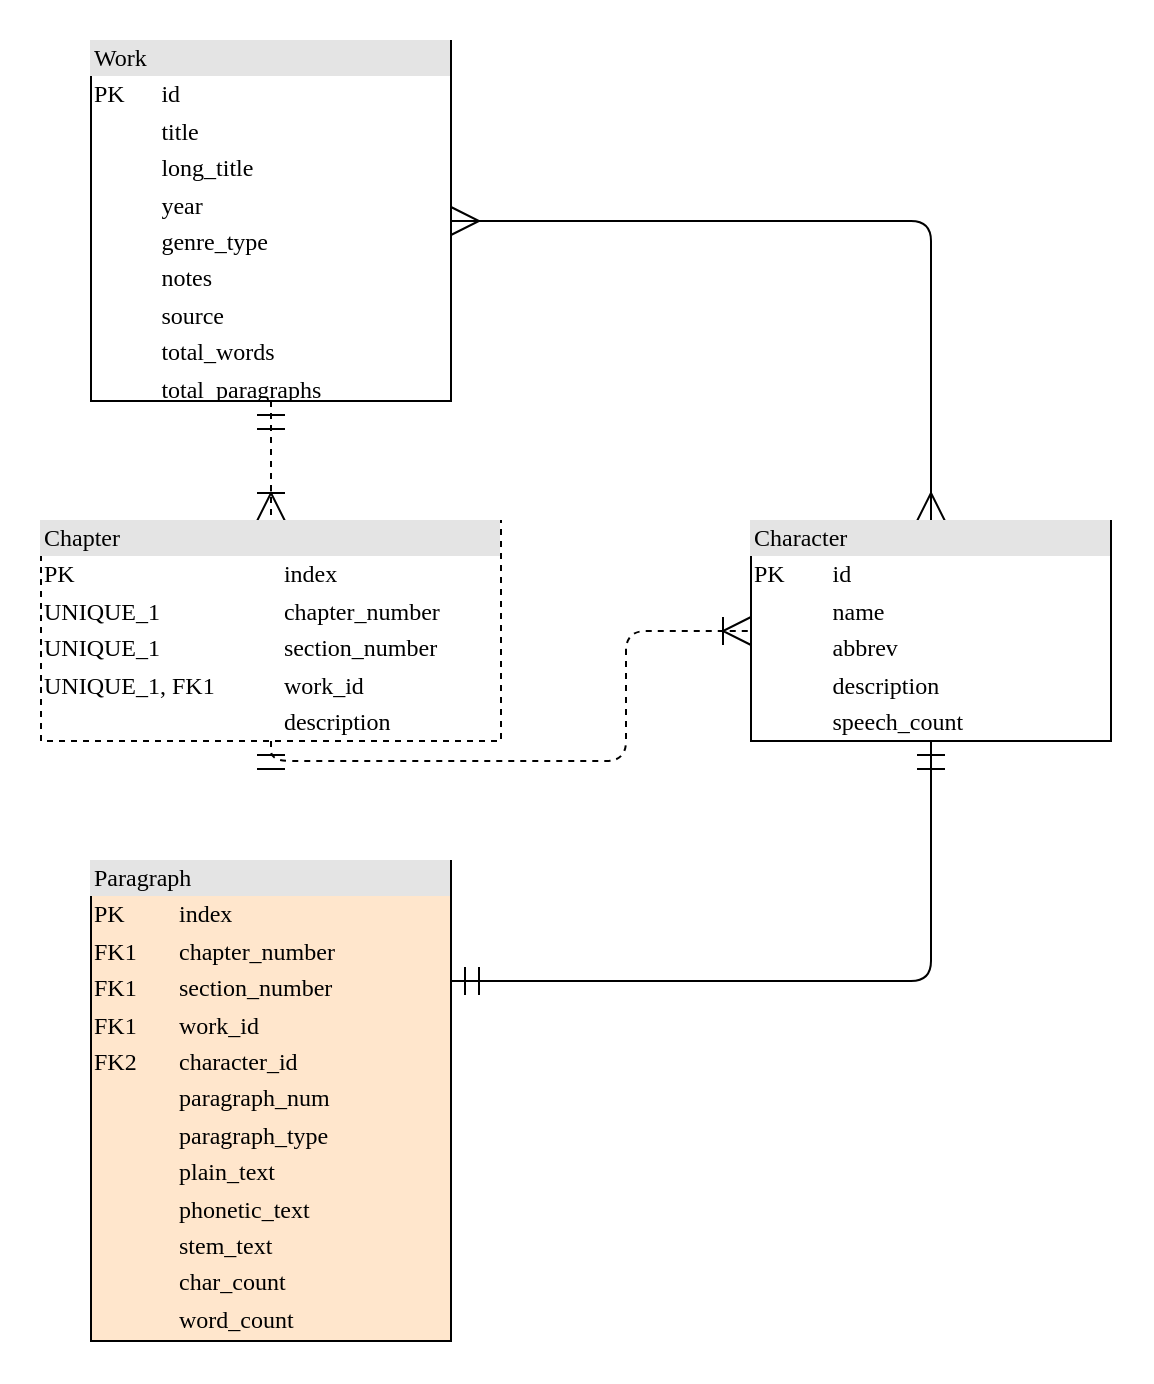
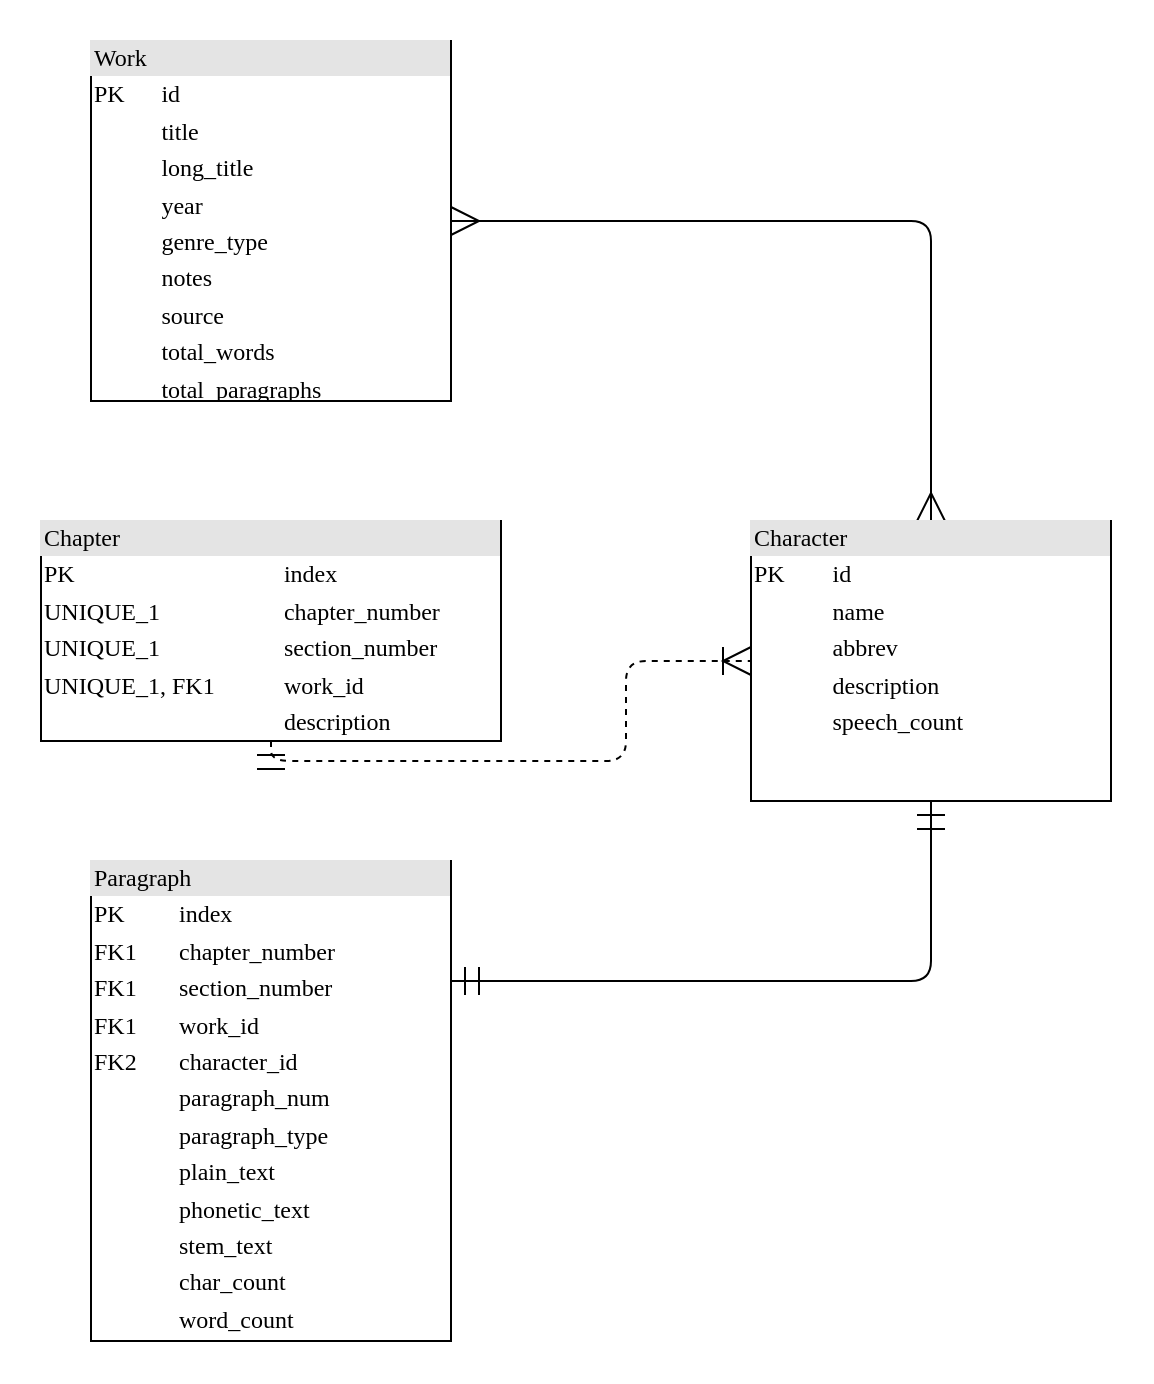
  <mxCell id="0" />
  <mxCell id="1" parent="0" />
- <mxCell id="2" style="edgeStyle=orthogonalEdgeStyle;html=1;dashed=1;labelBackgroundColor=none;startArrow=ERmandOne;endArrow=ERoneToMany;fontFamily=Verdana;fontSize=12;align=left;endSize=12;startSize=12;" parent="1" source="4" target="5" edge="1"><mxGeometry relative="1" as="geometry" /></mxCell>
  <mxCell id="3" style="edgeStyle=orthogonalEdgeStyle;html=1;entryX=0.5;entryY=0;entryDx=0;entryDy=0;startArrow=ERmany;startFill=0;endArrow=ERmany;endFill=0;endSize=12;startSize=12;" parent="1" source="4" target="9" edge="1"><mxGeometry relative="1" as="geometry" /></mxCell>
  <mxCell id="4" value="&lt;div style=&quot;box-sizing: border-box ; width: 100% ; background: #e4e4e4 ; padding: 2px&quot;&gt;Work&lt;/div&gt;&lt;table style=&quot;width: 100% ; font-size: 1em&quot; cellpadding=&quot;2&quot; cellspacing=&quot;0&quot;&gt;&lt;tbody&gt;&lt;tr&gt;&lt;td&gt;PK&lt;/td&gt;&lt;td&gt;id&lt;/td&gt;&lt;/tr&gt;&lt;tr&gt;&lt;td&gt;&lt;br&gt;&lt;/td&gt;&lt;td&gt;title&lt;/td&gt;&lt;/tr&gt;&lt;tr&gt;&lt;td&gt;&lt;/td&gt;&lt;td&gt;long_title&lt;/td&gt;&lt;/tr&gt;&lt;tr&gt;&lt;td&gt;&lt;br&gt;&lt;/td&gt;&lt;td&gt;year&lt;br&gt;&lt;/td&gt;&lt;/tr&gt;&lt;tr&gt;&lt;td&gt;&lt;br&gt;&lt;/td&gt;&lt;td&gt;genre_type&lt;br&gt;&lt;/td&gt;&lt;/tr&gt;&lt;tr&gt;&lt;td&gt;&lt;br&gt;&lt;/td&gt;&lt;td&gt;notes&lt;br&gt;&lt;/td&gt;&lt;/tr&gt;&lt;tr&gt;&lt;td&gt;&lt;br&gt;&lt;/td&gt;&lt;td&gt;source&lt;/td&gt;&lt;/tr&gt;&lt;tr&gt;&lt;td&gt;&lt;br&gt;&lt;/td&gt;&lt;td&gt;total_words&lt;/td&gt;&lt;/tr&gt;&lt;tr&gt;&lt;td&gt;&lt;br&gt;&lt;/td&gt;&lt;td&gt;total_paragraphs&lt;/td&gt;&lt;/tr&gt;&lt;/tbody&gt;&lt;/table&gt;" style="verticalAlign=top;align=left;overflow=fill;html=1;rounded=0;shadow=0;comic=0;labelBackgroundColor=none;strokeWidth=1;fontFamily=Verdana;fontSize=12" parent="1" vertex="1"><mxGeometry x="45" y="20" width="180" height="180" as="geometry" /></mxCell>
- <mxCell id="5" value="&lt;div style=&quot;box-sizing: border-box ; width: 100% ; background: #e4e4e4 ; padding: 2px&quot;&gt;Chapter&lt;/div&gt;&lt;table style=&quot;width: 100% ; font-size: 1em&quot; cellpadding=&quot;2&quot; cellspacing=&quot;0&quot;&gt;&lt;tbody&gt;&lt;tr&gt;&lt;td&gt;PK&lt;/td&gt;&lt;td&gt;index&lt;/td&gt;&lt;/tr&gt;&lt;tr&gt;&lt;td&gt;UNIQUE_1&lt;/td&gt;&lt;td&gt;chapter_number&lt;/td&gt;&lt;/tr&gt;&lt;tr&gt;&lt;td&gt;UNIQUE_1&lt;/td&gt;&lt;td&gt;section_number&lt;/td&gt;&lt;/tr&gt;&lt;tr&gt;&lt;td&gt;UNIQUE_1, FK1&lt;/td&gt;&lt;td&gt;work_id&lt;/td&gt;&lt;/tr&gt;&lt;tr&gt;&lt;td&gt;&lt;br&gt;&lt;/td&gt;&lt;td&gt;description&lt;/td&gt;&lt;/tr&gt;&lt;/tbody&gt;&lt;/table&gt;" style="verticalAlign=top;align=left;overflow=fill;html=1;rounded=0;shadow=0;comic=0;labelBackgroundColor=none;strokeWidth=1;fontFamily=Verdana;fontSize=12;dashed=1;" parent="1" vertex="1"><mxGeometry x="20" y="260" width="230" height="110" as="geometry" /></mxCell>
+ <mxCell id="5" value="&lt;div style=&quot;box-sizing: border-box ; width: 100% ; background: #e4e4e4 ; padding: 2px&quot;&gt;Chapter&lt;/div&gt;&lt;table style=&quot;width: 100% ; font-size: 1em&quot; cellpadding=&quot;2&quot; cellspacing=&quot;0&quot;&gt;&lt;tbody&gt;&lt;tr&gt;&lt;td&gt;PK&lt;/td&gt;&lt;td&gt;index&lt;/td&gt;&lt;/tr&gt;&lt;tr&gt;&lt;td&gt;UNIQUE_1&lt;/td&gt;&lt;td&gt;chapter_number&lt;/td&gt;&lt;/tr&gt;&lt;tr&gt;&lt;td&gt;UNIQUE_1&lt;/td&gt;&lt;td&gt;section_number&lt;/td&gt;&lt;/tr&gt;&lt;tr&gt;&lt;td&gt;UNIQUE_1, FK1&lt;/td&gt;&lt;td&gt;work_id&lt;/td&gt;&lt;/tr&gt;&lt;tr&gt;&lt;td&gt;&lt;br&gt;&lt;/td&gt;&lt;td&gt;description&lt;/td&gt;&lt;/tr&gt;&lt;/tbody&gt;&lt;/table&gt;" style="verticalAlign=top;align=left;overflow=fill;html=1;rounded=0;shadow=0;comic=0;labelBackgroundColor=none;strokeWidth=1;fontFamily=Verdana;fontSize=12" parent="1" vertex="1"><mxGeometry x="20" y="260" width="230" height="110" as="geometry" /></mxCell>
  <mxCell id="6" style="edgeStyle=orthogonalEdgeStyle;html=1;entryX=0.5;entryY=1;entryDx=0;entryDy=0;startArrow=ERmandOne;startFill=0;endArrow=ERmandOne;endFill=0;exitX=1;exitY=0.25;exitDx=0;exitDy=0;endSize=12;startSize=12;" parent="1" source="7" target="9" edge="1"><mxGeometry relative="1" as="geometry" /></mxCell>
- <mxCell id="7" value="&lt;div style=&quot;box-sizing: border-box ; width: 100% ; background: #e4e4e4 ; padding: 2px&quot;&gt;Paragraph&lt;/div&gt;&lt;table style=&quot;width: 100% ; font-size: 1em&quot; cellpadding=&quot;2&quot; cellspacing=&quot;0&quot;&gt;&lt;tbody&gt;&lt;tr&gt;&lt;td&gt;PK&lt;/td&gt;&lt;td&gt;index&lt;/td&gt;&lt;/tr&gt;&lt;tr&gt;&lt;td&gt;FK1&lt;/td&gt;&lt;td&gt;chapter_number&lt;/td&gt;&lt;/tr&gt;&lt;tr&gt;&lt;td&gt;FK1&lt;/td&gt;&lt;td&gt;section_number&lt;/td&gt;&lt;/tr&gt;&lt;tr&gt;&lt;td&gt;FK1&lt;/td&gt;&lt;td&gt;work_id&lt;/td&gt;&lt;/tr&gt;&lt;tr&gt;&lt;td&gt;FK2&lt;/td&gt;&lt;td&gt;character_id&lt;/td&gt;&lt;/tr&gt;&lt;tr&gt;&lt;td&gt;&lt;br&gt;&lt;/td&gt;&lt;td&gt;paragraph_num&lt;/td&gt;&lt;/tr&gt;&lt;tr&gt;&lt;td&gt;&lt;br&gt;&lt;/td&gt;&lt;td&gt;paragraph_type&lt;/td&gt;&lt;/tr&gt;&lt;tr&gt;&lt;td&gt;&lt;br&gt;&lt;/td&gt;&lt;td&gt;plain_text&lt;/td&gt;&lt;/tr&gt;&lt;tr&gt;&lt;td&gt;&lt;br&gt;&lt;/td&gt;&lt;td&gt;phonetic_text&lt;/td&gt;&lt;/tr&gt;&lt;tr&gt;&lt;td&gt;&lt;br&gt;&lt;/td&gt;&lt;td&gt;stem_text&lt;/td&gt;&lt;/tr&gt;&lt;tr&gt;&lt;td&gt;&lt;br&gt;&lt;/td&gt;&lt;td&gt;char_count&lt;/td&gt;&lt;/tr&gt;&lt;tr&gt;&lt;td&gt;&lt;br&gt;&lt;/td&gt;&lt;td&gt;word_count&lt;/td&gt;&lt;/tr&gt;&lt;/tbody&gt;&lt;/table&gt;" style="verticalAlign=top;align=left;overflow=fill;html=1;rounded=0;shadow=0;comic=0;labelBackgroundColor=none;strokeWidth=1;fontFamily=Verdana;fontSize=12;fillColor=#ffe6cc;" parent="1" vertex="1"><mxGeometry x="45" y="430" width="180" height="240" as="geometry" /></mxCell>
+ <mxCell id="7" value="&lt;div style=&quot;box-sizing: border-box ; width: 100% ; background: #e4e4e4 ; padding: 2px&quot;&gt;Paragraph&lt;/div&gt;&lt;table style=&quot;width: 100% ; font-size: 1em&quot; cellpadding=&quot;2&quot; cellspacing=&quot;0&quot;&gt;&lt;tbody&gt;&lt;tr&gt;&lt;td&gt;PK&lt;/td&gt;&lt;td&gt;index&lt;/td&gt;&lt;/tr&gt;&lt;tr&gt;&lt;td&gt;FK1&lt;/td&gt;&lt;td&gt;chapter_number&lt;/td&gt;&lt;/tr&gt;&lt;tr&gt;&lt;td&gt;FK1&lt;/td&gt;&lt;td&gt;section_number&lt;/td&gt;&lt;/tr&gt;&lt;tr&gt;&lt;td&gt;FK1&lt;/td&gt;&lt;td&gt;work_id&lt;/td&gt;&lt;/tr&gt;&lt;tr&gt;&lt;td&gt;FK2&lt;/td&gt;&lt;td&gt;character_id&lt;/td&gt;&lt;/tr&gt;&lt;tr&gt;&lt;td&gt;&lt;br&gt;&lt;/td&gt;&lt;td&gt;paragraph_num&lt;/td&gt;&lt;/tr&gt;&lt;tr&gt;&lt;td&gt;&lt;br&gt;&lt;/td&gt;&lt;td&gt;paragraph_type&lt;/td&gt;&lt;/tr&gt;&lt;tr&gt;&lt;td&gt;&lt;br&gt;&lt;/td&gt;&lt;td&gt;plain_text&lt;/td&gt;&lt;/tr&gt;&lt;tr&gt;&lt;td&gt;&lt;br&gt;&lt;/td&gt;&lt;td&gt;phonetic_text&lt;/td&gt;&lt;/tr&gt;&lt;tr&gt;&lt;td&gt;&lt;br&gt;&lt;/td&gt;&lt;td&gt;stem_text&lt;/td&gt;&lt;/tr&gt;&lt;tr&gt;&lt;td&gt;&lt;br&gt;&lt;/td&gt;&lt;td&gt;char_count&lt;/td&gt;&lt;/tr&gt;&lt;tr&gt;&lt;td&gt;&lt;br&gt;&lt;/td&gt;&lt;td&gt;word_count&lt;/td&gt;&lt;/tr&gt;&lt;/tbody&gt;&lt;/table&gt;" style="verticalAlign=top;align=left;overflow=fill;html=1;rounded=0;shadow=0;comic=0;labelBackgroundColor=none;strokeWidth=1;fontFamily=Verdana;fontSize=12" parent="1" vertex="1"><mxGeometry x="45" y="430" width="180" height="240" as="geometry" /></mxCell>
  <mxCell id="8" style="edgeStyle=orthogonalEdgeStyle;html=1;dashed=1;labelBackgroundColor=none;startArrow=ERmandOne;endArrow=ERoneToMany;fontFamily=Verdana;fontSize=12;align=left;exitX=0.5;exitY=1;exitDx=0;exitDy=0;endSize=12;startSize=12;" parent="1" source="5" target="9" edge="1"><mxGeometry relative="1" as="geometry"><mxPoint x="155" y="370" as="sourcePoint" /><mxPoint x="155" y="430" as="targetPoint" /></mxGeometry></mxCell>
- <mxCell id="9" value="&lt;div style=&quot;box-sizing: border-box ; width: 100% ; background: #e4e4e4 ; padding: 2px&quot;&gt;Character&lt;/div&gt;&lt;table style=&quot;width: 100% ; font-size: 1em&quot; cellpadding=&quot;2&quot; cellspacing=&quot;0&quot;&gt;&lt;tbody&gt;&lt;tr&gt;&lt;td&gt;PK&lt;/td&gt;&lt;td&gt;id&lt;/td&gt;&lt;/tr&gt;&lt;tr&gt;&lt;td&gt;&lt;br&gt;&lt;/td&gt;&lt;td&gt;name&lt;/td&gt;&lt;/tr&gt;&lt;tr&gt;&lt;td&gt;&lt;br&gt;&lt;/td&gt;&lt;td&gt;abbrev&lt;/td&gt;&lt;/tr&gt;&lt;tr&gt;&lt;td&gt;&lt;br&gt;&lt;/td&gt;&lt;td&gt;description&lt;/td&gt;&lt;/tr&gt;&lt;tr&gt;&lt;td&gt;&lt;br&gt;&lt;/td&gt;&lt;td&gt;speech_count&lt;/td&gt;&lt;/tr&gt;&lt;/tbody&gt;&lt;/table&gt;" style="verticalAlign=top;align=left;overflow=fill;html=1;rounded=0;shadow=0;comic=0;labelBackgroundColor=none;strokeWidth=1;fontFamily=Verdana;fontSize=12" parent="1" vertex="1"><mxGeometry x="375" y="260" width="180" height="110" as="geometry" /></mxCell>
+ <mxCell id="9" value="&lt;div style=&quot;box-sizing: border-box ; width: 100% ; background: #e4e4e4 ; padding: 2px&quot;&gt;Character&lt;/div&gt;&lt;table style=&quot;width: 100% ; font-size: 1em&quot; cellpadding=&quot;2&quot; cellspacing=&quot;0&quot;&gt;&lt;tbody&gt;&lt;tr&gt;&lt;td&gt;PK&lt;/td&gt;&lt;td&gt;id&lt;/td&gt;&lt;/tr&gt;&lt;tr&gt;&lt;td&gt;&lt;br&gt;&lt;/td&gt;&lt;td&gt;name&lt;/td&gt;&lt;/tr&gt;&lt;tr&gt;&lt;td&gt;&lt;br&gt;&lt;/td&gt;&lt;td&gt;abbrev&lt;/td&gt;&lt;/tr&gt;&lt;tr&gt;&lt;td&gt;&lt;br&gt;&lt;/td&gt;&lt;td&gt;description&lt;/td&gt;&lt;/tr&gt;&lt;tr&gt;&lt;td&gt;&lt;br&gt;&lt;/td&gt;&lt;td&gt;speech_count&lt;/td&gt;&lt;/tr&gt;&lt;/tbody&gt;&lt;/table&gt;" style="verticalAlign=top;align=left;overflow=fill;html=1;rounded=0;shadow=0;comic=0;labelBackgroundColor=none;strokeWidth=1;fontFamily=Verdana;fontSize=12" parent="1" vertex="1"><mxGeometry x="375" y="260" width="180" height="140" as="geometry" /></mxCell>
